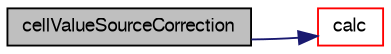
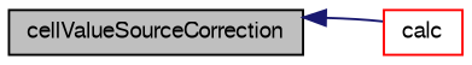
  digraph {
    rankdir=LR
    node [fontname=FreeSans fontsize=10 shape=record]
    n1 [color=black fillcolor=grey75 fontcolor=black height=0.2 label=cellValueSourceCorrection style=filled width=0.4]
    n2 [color=red height=0.2 label=calc width=0.4]
-   n1 -> n2 [color=midnightblue fontname=FreeSans fontsize=10 labelfontname=FreeSans labelfontsize=10 style=solid]
+   n2 -> n1 [color=midnightblue fontname=FreeSans fontsize=10 labelfontname=FreeSans labelfontsize=10 style=solid]
  }
